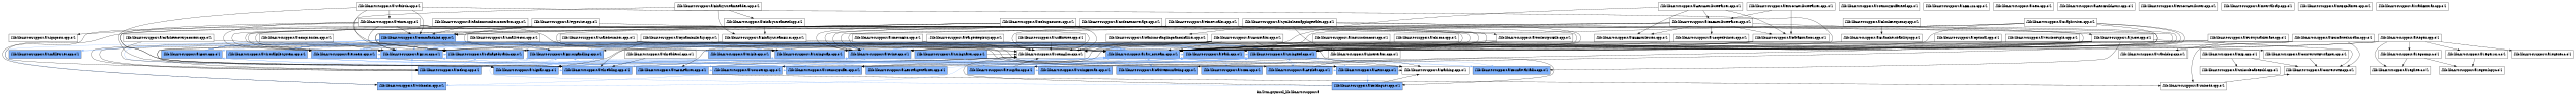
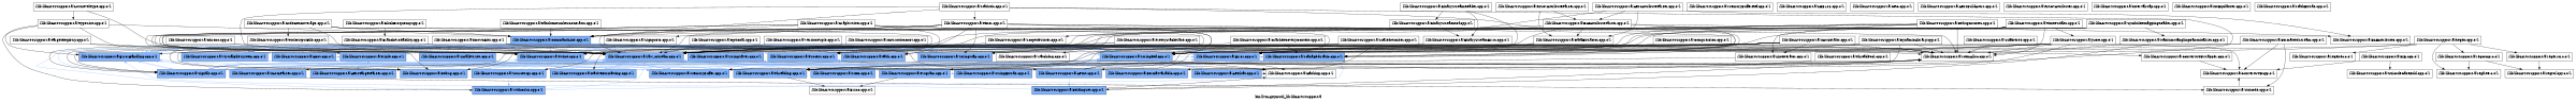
  digraph {
    label="bin/llvm-gsymutil_lib/libLLVMSupport.a"
    rankdir=TB
    node [group=0 shape=box]
    n1 [fillcolor="0.600000 0.5 1" group=1 label="{lib/libLLVMSupport.a(CommandLine.cpp.o)}" style=filled]
    n2 [label="{lib/libLLVMSupport.a(ConvertUTFWrapper.cpp.o)}"]
    n3 [fillcolor="0.600000 0.5 1" group=1 label="{lib/libLLVMSupport.a(Error.cpp.o)}" style=filled]
    n4 [fillcolor="0.600000 0.5 1" group=1 label="{lib/libLLVMSupport.a(ErrorHandling.cpp.o)}" style=filled]
    n5 [fillcolor="0.600000 0.5 1" group=1 label="{lib/libLLVMSupport.a(ManagedStatic.cpp.o)}" style=filled]
    n6 [label="{lib/libLLVMSupport.a(MemAlloc.cpp.o)}"]
    n7 [fillcolor="0.600000 0.5 1" group=1 label="{lib/libLLVMSupport.a(SmallPtrSet.cpp.o)}" style=filled]
    n8 [fillcolor="0.600000 0.5 1" group=1 label="{lib/libLLVMSupport.a(StringMap.cpp.o)}" style=filled]
    n9 [fillcolor="0.600000 0.5 1" group=1 label="{lib/libLLVMSupport.a(StringSaver.cpp.o)}" style=filled]
    n10 [fillcolor="0.600000 0.5 1" group=1 label="{lib/libLLVMSupport.a(StringRef.cpp.o)}" style=filled]
    n11 [fillcolor="0.600000 0.5 1" group=1 label="{lib/libLLVMSupport.a(Triple.cpp.o)}" style=filled]
    n12 [fillcolor="0.600000 0.5 1" group=1 label="{lib/libLLVMSupport.a(Twine.cpp.o)}" style=filled]
    n13 [fillcolor="0.600000 0.5 1" group=1 label="{lib/libLLVMSupport.a(VirtualFileSystem.cpp.o)}" style=filled]
    n14 [fillcolor="0.600000 0.5 1" group=1 label="{lib/libLLVMSupport.a(raw_ostream.cpp.o)}" style=filled]
    n15 [fillcolor="0.600000 0.5 1" group=1 label="{lib/libLLVMSupport.a(Host.cpp.o)}" style=filled]
    n16 [fillcolor="0.600000 0.5 1" group=1 label="{lib/libLLVMSupport.a(Path.cpp.o)}" style=filled]
    n17 [fillcolor="0.600000 0.5 1" group=1 label="{lib/libLLVMSupport.a(Process.cpp.o)}" style=filled]
    n18 [label="{lib/libLLVMSupport.a(ConvertUTF.cpp.o)}"]
    n19 [fillcolor="0.600000 0.5 1" group=1 label="{lib/libLLVMSupport.a(Debug.cpp.o)}" style=filled]
    n20 [fillcolor="0.600000 0.5 1" group=1 label="{lib/libLLVMSupport.a(Signals.cpp.o)}" style=filled]
    n21 [fillcolor="0.600000 0.5 1" group=1 label="{lib/libLLVMSupport.a(Threading.cpp.o)}" style=filled]
    n22 [fillcolor="0.600000 0.5 1" group=1 label="{lib/libLLVMSupport.a(APFloat.cpp.o)}" style=filled]
    n23 [fillcolor="0.600000 0.5 1" group=1 label="{lib/libLLVMSupport.a(APInt.cpp.o)}" style=filled]
    n24 [label="{lib/libLLVMSupport.a(Hashing.cpp.o)}"]
    n25 [fillcolor="0.600000 0.5 1" group=1 label="{lib/libLLVMSupport.a(ARMTargetParser.cpp.o)}" style=filled]
    n26 [fillcolor="0.600000 0.5 1" group=1 label="{lib/libLLVMSupport.a(MemoryBuffer.cpp.o)}" style=filled]
    n27 [fillcolor="0.600000 0.5 1" group=1 label="{lib/libLLVMSupport.a(SourceMgr.cpp.o)}" style=filled]
    n28 [fillcolor="0.600000 0.5 1" group=1 label="{lib/libLLVMSupport.a(YAMLParser.cpp.o)}" style=filled]
    n29 [fillcolor="0.600000 0.5 1" group=1 label="{lib/libLLVMSupport.a(FormatVariadic.cpp.o)}" style=filled]
    n30 [fillcolor="0.600000 0.5 1" group=1 label="{lib/libLLVMSupport.a(NativeFormatting.cpp.o)}" style=filled]
    n31 [fillcolor="0.600000 0.5 1" group=1 label="{lib/libLLVMSupport.a(Program.cpp.o)}" style=filled]
    n32 [fillcolor="0.600000 0.5 1" group=1 label="{lib/libLLVMSupport.a(MD5.cpp.o)}" style=filled]
    n33 [fillcolor="0.600000 0.5 1" group=1 label="{lib/libLLVMSupport.a(StringExtras.cpp.o)}" style=filled]
+   n34 [label="{lib/libLLVMSupport.a(Errno.cpp.o)}"]
    n35 [fillcolor="0.600000 0.5 1" group=1 label="{lib/libLLVMSupport.a(FoldingSet.cpp.o)}" style=filled]
    n36 [fillcolor="0.600000 0.5 1" group=1 label="{lib/libLLVMSupport.a(WithColor.cpp.o)}" style=filled]
    n37 [label="{lib/libLLVMSupport.a(Unicode.cpp.o)}"]
    n38 [label="{lib/libLLVMSupport.a(MemoryBufferRef.cpp.o)}"]
    n39 [label="{lib/libLLVMSupport.a(PrettyStackTrace.cpp.o)}"]
    n40 [label="{lib/libLLVMSupport.a(Watchdog.cpp.o)}"]
    n41 [label="{lib/libLLVMSupport.a(BranchProbability.cpp.o)}"]
    n42 [label="{lib/libLLVMSupport.a(TypeSize.cpp.o)}"]
    n43 [label="{lib/libLLVMSupport.a(KnownBits.cpp.o)}"]
    n44 [label="{lib/libLLVMSupport.a(CodeGenCoverage.cpp.o)}"]
    n45 [label="{lib/libLLVMSupport.a(ToolOutputFile.cpp.o)}"]
    n46 [label="{lib/libLLVMSupport.a(GraphWriter.cpp.o)}"]
    n47 [label="{lib/libLLVMSupport.a(DynamicLibrary.cpp.o)}"]
    n48 [label="{lib/libLLVMSupport.a(TargetRegistry.cpp.o)}"]
    n49 [label="{lib/libLLVMSupport.a(DataExtractor.cpp.o)}"]
    n50 [label="{lib/libLLVMSupport.a(DJB.cpp.o)}"]
    n51 [label="{lib/libLLVMSupport.a(UnicodeCaseFold.cpp.o)}"]
    n52 [label="{lib/libLLVMSupport.a(ScopedPrinter.cpp.o)}"]
    n53 [label="{lib/libLLVMSupport.a(Optional.cpp.o)}"]
    n54 [label="{lib/libLLVMSupport.a(ThreadPool.cpp.o)}"]
    n55 [label="{lib/libLLVMSupport.a(BinaryStreamError.cpp.o)}"]
    n56 [label="{lib/libLLVMSupport.a(BinaryStreamReader.cpp.o)}"]
    n57 [label="{lib/libLLVMSupport.a(BinaryStreamRef.cpp.o)}"]
    n58 [label="{lib/libLLVMSupport.a(Compression.cpp.o)}"]
    n59 [label="{lib/libLLVMSupport.a(LEB128.cpp.o)}"]
    n60 [label="{lib/libLLVMSupport.a(CRC.cpp.o)}"]
    n61 [label="{lib/libLLVMSupport.a(ARMBuildAttrs.cpp.o)}"]
    n62 [label="{lib/libLLVMSupport.a(ELFAttributeParser.cpp.o)}"]
    n63 [label="{lib/libLLVMSupport.a(ELFAttributes.cpp.o)}"]
    n64 [label="{lib/libLLVMSupport.a(RISCVAttributes.cpp.o)}"]
    n65 [label="{lib/libLLVMSupport.a(ARMAttributeParser.cpp.o)}"]
    n66 [label="{lib/libLLVMSupport.a(RISCVAttributeParser.cpp.o)}"]
-   n67 [label="{lib/libLLVMSupport.a(SmallVector.cpp.o)}"]
    n68 [label="{lib/libLLVMSupport.a(CrashRecoveryContext.cpp.o)}"]
+   n69 [label="{lib/libLLVMSupport.a(LowLevelType.cpp.o)}"]
    n70 [label="{lib/libLLVMSupport.a(BlockFrequency.cpp.o)}"]
    n71 [label="{lib/libLLVMSupport.a(IntervalMap.cpp.o)}"]
    n72 [label="{lib/libLLVMSupport.a(Timer.cpp.o)}"]
    n73 [label="{lib/libLLVMSupport.a(Signposts.cpp.o)}"]
    n74 [label="{lib/libLLVMSupport.a(IntEqClasses.cpp.o)}"]
    n75 [label="{lib/libLLVMSupport.a(MathExtras.cpp.o)}"]
    n76 [label="{lib/libLLVMSupport.a(FormattedStream.cpp.o)}"]
    n77 [label="{lib/libLLVMSupport.a(ScaledNumber.cpp.o)}"]
    n78 [label="{lib/libLLVMSupport.a(YAMLTraits.cpp.o)}"]
    n79 [label="{lib/libLLVMSupport.a(LineIterator.cpp.o)}"]
    n80 [label="{lib/libLLVMSupport.a(VersionTuple.cpp.o)}"]
    n81 [label="{lib/libLLVMSupport.a(DebugCounter.cpp.o)}"]
    n82 [label="{lib/libLLVMSupport.a(SuffixTree.cpp.o)}"]
    n83 [label="{lib/libLLVMSupport.a(JSON.cpp.o)}"]
    n84 [label="{lib/libLLVMSupport.a(Regex.cpp.o)}"]
    n85 [label="{lib/libLLVMSupport.a(regcomp.c.o)}"]
    n86 [label="{lib/libLLVMSupport.a(regfree.c.o)}"]
    n87 [label="{lib/libLLVMSupport.a(regerror.c.o)}"]
    n88 [label="{lib/libLLVMSupport.a(regexec.c.o)}"]
    n89 [label="{lib/libLLVMSupport.a(regstrlcpy.c.o)}"]
    n90 [label="{lib/libLLVMSupport.a(TimeProfiler.cpp.o)}"]
    n91 [label="{lib/libLLVMSupport.a(ItaniumManglingCanonicalizer.cpp.o)}"]
    n92 [label="{lib/libLLVMSupport.a(SymbolRemappingReader.cpp.o)}"]
    n93 [label="{lib/libLLVMSupport.a(InstructionCost.cpp.o)}"]
    n94 [label="{lib/libLLVMSupport.a(Chrono.cpp.o)}"]
    n95 [label="{lib/libLLVMSupport.a(RandomNumberGenerator.cpp.o)}"]
    n96 [label="{lib/libLLVMSupport.a(Statistic.cpp.o)}"]
    subgraph sub_1 {
      rank=same
      n1
    }
    subgraph sub_2 {
      rank=same
      n2
      n3
      n4
      n5
      n6
      n7
      n8
      n9
      n10
      n11
      n12
      n13
      n14
      n15
      n16
      n17
    }
    subgraph sub_3 {
      rank=same
      n18
      n19
      n20
      n21
      n22
      n23
      n24
      n25
      n26
      n27
      n28
      n29
      n30
      n31
      n32
      n33
    }
    subgraph sub_4 {
      rank=same
      n1
    }
    subgraph sub_5 {
      rank=same
      n2
      n3
      n4
      n5
      n6
      n7
      n8
      n9
      n10
      n11
      n12
      n13
      n14
      n15
      n16
      n17
    }
    subgraph sub_6 {
      rank=same
      n18
      n19
      n20
      n21
      n22
      n23
      n24
      n25
      n26
      n27
      n28
      n29
      n30
      n31
      n32
      n33
    }
    n1 -> n2
    n1 -> n3 [color="0.600000 0.5 1"]
    n1 -> n4 [color="0.600000 0.5 1"]
    n1 -> n5 [color="0.600000 0.5 1"]
    n1 -> n6
    n1 -> n7 [color="0.600000 0.5 1"]
    n1 -> n8 [color="0.600000 0.5 1"]
    n1 -> n9 [color="0.600000 0.5 1"]
    n1 -> n10 [color="0.600000 0.5 1"]
    n1 -> n11 [color="0.600000 0.5 1"]
    n1 -> n12 [color="0.600000 0.5 1"]
    n1 -> n13 [color="0.600000 0.5 1"]
    n1 -> n14 [color="0.600000 0.5 1"]
    n1 -> n15 [color="0.600000 0.5 1"]
    n1 -> n16 [color="0.600000 0.5 1"]
    n1 -> n17 [color="0.600000 0.5 1"]
    n2 -> n18
    n3 -> n4 [color="0.600000 0.5 1"]
    n3 -> n5 [color="0.600000 0.5 1"]
    n3 -> n12 [color="0.600000 0.5 1"]
    n3 -> n14 [color="0.600000 0.5 1"]
    n4 -> n12 [color="0.600000 0.5 1"]
    n4 -> n14 [color="0.600000 0.5 1"]
    n4 -> n19 [color="0.600000 0.5 1"]
    n4 -> n20 [color="0.600000 0.5 1"]
    n5 -> n21 [color="0.600000 0.5 1"]
    n7 -> n4 [color="0.600000 0.5 1"]
    n8 -> n4 [color="0.600000 0.5 1"]
    n9 -> n6
    n9 -> n10 [color="0.600000 0.5 1"]
    n10 -> n3 [color="0.600000 0.5 1"]
    n10 -> n22 [color="0.600000 0.5 1"]
    n10 -> n23 [color="0.600000 0.5 1"]
    n10 -> n24
    n11 -> n10 [color="0.600000 0.5 1"]
    n11 -> n12 [color="0.600000 0.5 1"]
    n11 -> n25 [color="0.600000 0.5 1"]
    n12 -> n14 [color="0.600000 0.5 1"]
    n13 -> n3 [color="0.600000 0.5 1"]
    n13 -> n6
    n13 -> n8 [color="0.600000 0.5 1"]
    n13 -> n10 [color="0.600000 0.5 1"]
    n13 -> n12 [color="0.600000 0.5 1"]
    n13 -> n14 [color="0.600000 0.5 1"]
    n13 -> n16 [color="0.600000 0.5 1"]
    n13 -> n26 [color="0.600000 0.5 1"]
    n13 -> n27 [color="0.600000 0.5 1"]
    n13 -> n28 [color="0.600000 0.5 1"]
    n14 -> n3 [color="0.600000 0.5 1"]
    n14 -> n4 [color="0.600000 0.5 1"]
    n14 -> n12 [color="0.600000 0.5 1"]
    n14 -> n16 [color="0.600000 0.5 1"]
    n14 -> n17 [color="0.600000 0.5 1"]
    n14 -> n29 [color="0.600000 0.5 1"]
    n14 -> n30 [color="0.600000 0.5 1"]
    n14 -> n31 [color="0.600000 0.5 1"]
    n15 -> n6
    n15 -> n8 [color="0.600000 0.5 1"]
    n15 -> n10 [color="0.600000 0.5 1"]
    n15 -> n11 [color="0.600000 0.5 1"]
    n15 -> n14 [color="0.600000 0.5 1"]
    n15 -> n26 [color="0.600000 0.5 1"]
    n16 -> n3 [color="0.600000 0.5 1"]
    n16 -> n10 [color="0.600000 0.5 1"]
    n16 -> n12 [color="0.600000 0.5 1"]
    n16 -> n17 [color="0.600000 0.5 1"]
    n16 -> n20 [color="0.600000 0.5 1"]
    n16 -> n32 [color="0.600000 0.5 1"]
    n17 -> n3 [color="0.600000 0.5 1"]
    n17 -> n5 [color="0.600000 0.5 1"]
    n17 -> n16 [color="0.600000 0.5 1"]
    n17 -> n24
    n17 -> n33 [color="0.600000 0.5 1"]
    n19 -> n5 [color="0.600000 0.5 1"]
    n19 -> n14 [color="0.600000 0.5 1"]
    n20 -> n1 [color="0.600000 0.5 1"]
    n20 -> n4 [color="0.600000 0.5 1"]
    n20 -> n6
    n20 -> n10 [color="0.600000 0.5 1"]
    n20 -> n12 [color="0.600000 0.5 1"]
    n20 -> n14 [color="0.600000 0.5 1"]
    n20 -> n16 [color="0.600000 0.5 1"]
    n20 -> n21 [color="0.600000 0.5 1"]
    n20 -> n26 [color="0.600000 0.5 1"]
    n20 -> n29 [color="0.600000 0.5 1"]
    n20 -> n30 [color="0.600000 0.5 1"]
    n20 -> n31 [color="0.600000 0.5 1"]
    n21 -> n4 [color="0.600000 0.5 1"]
    n21 -> n6
    n21 -> n10 [color="0.600000 0.5 1"]
    n21 -> n12 [color="0.600000 0.5 1"]
    n21 -> n15 [color="0.600000 0.5 1"]
+   n21 -> n34
    n22 -> n3 [color="0.600000 0.5 1"]
    n22 -> n10 [color="0.600000 0.5 1"]
    n22 -> n14 [color="0.600000 0.5 1"]
    n22 -> n23 [color="0.600000 0.5 1"]
    n22 -> n24
    n23 -> n14 [color="0.600000 0.5 1"]
    n23 -> n24
    n23 -> n35 [color="0.600000 0.5 1"]
    n25 -> n10 [color="0.600000 0.5 1"]
    n25 -> n11 [color="0.600000 0.5 1"]
    n26 -> n3 [color="0.600000 0.5 1"]
    n26 -> n12 [color="0.600000 0.5 1"]
    n26 -> n16 [color="0.600000 0.5 1"]
    n26 -> n17 [color="0.600000 0.5 1"]
    n26 -> n31 [color="0.600000 0.5 1"]
    n27 -> n10 [color="0.600000 0.5 1"]
    n27 -> n12 [color="0.600000 0.5 1"]
    n27 -> n14 [color="0.600000 0.5 1"]
    n27 -> n16 [color="0.600000 0.5 1"]
    n27 -> n26 [color="0.600000 0.5 1"]
    n27 -> n36 [color="0.600000 0.5 1"]
    n28 -> n4 [color="0.600000 0.5 1"]
    n28 -> n6
    n28 -> n10 [color="0.600000 0.5 1"]
    n28 -> n14 [color="0.600000 0.5 1"]
    n28 -> n26 [color="0.600000 0.5 1"]
    n28 -> n27 [color="0.600000 0.5 1"]
    n28 -> n37
    n29 -> n10 [color="0.600000 0.5 1"]
    n30 -> n14 [color="0.600000 0.5 1"]
    n31 -> n6
    n31 -> n9 [color="0.600000 0.5 1"]
    n31 -> n10 [color="0.600000 0.5 1"]
    n31 -> n14 [color="0.600000 0.5 1"]
    n31 -> n16 [color="0.600000 0.5 1"]
    n31 -> n33 [color="0.600000 0.5 1"]
+   n31 -> n34
    n32 -> n14 [color="0.600000 0.5 1"]
    n33 -> n10 [color="0.600000 0.5 1"]
    n33 -> n14 [color="0.600000 0.5 1"]
    n35 -> n4 [color="0.600000 0.5 1"]
    n35 -> n6
    n35 -> n24
    n36 -> n1 [color="0.600000 0.5 1"]
    n36 -> n3 [color="0.600000 0.5 1"]
    n36 -> n14 [color="0.600000 0.5 1"]
    n37 -> n18
    n39 -> n14
    n39 -> n20
    n39 -> n40
    n41 -> n14
    n42 -> n1
    n42 -> n4
    n42 -> n14
    n42 -> n36
    n43 -> n14
    n43 -> n19
    n43 -> n23
-   n44 -> n12
+   n44 -> n1
    n44 -> n14
    n44 -> n17
    n44 -> n21
    n44 -> n45
    n45 -> n14
    n45 -> n16
    n45 -> n20
    n46 -> n1
    n46 -> n10
    n46 -> n12
    n46 -> n14
    n46 -> n16
    n46 -> n31
    n47 -> n5
    n47 -> n6
    n47 -> n8
    n47 -> n21
    n48 -> n11
    n48 -> n14
    n49 -> n3
    n49 -> n10
    n49 -> n14
    n50 -> n18
    n50 -> n51
    n52 -> n14
    n53 -> n14
    n54 -> n21
    n55 -> n3
    n55 -> n14
    n56 -> n3
    n56 -> n55
    n56 -> n57
    n57 -> n55
    n58 -> n3
    n62 -> n3
    n62 -> n10
    n62 -> n12
    n62 -> n14
    n62 -> n49
    n62 -> n52
    n62 -> n63
    n65 -> n14
    n65 -> n49
    n65 -> n62
    n65 -> n63
    n66 -> n49
    n66 -> n62
-   n67 -> n4
    n68 -> n5
    n68 -> n20
+   n69 -> n14
+   n69 -> n42
    n70 -> n41
    n72 -> n1
    n72 -> n5
    n72 -> n6
    n72 -> n8
    n72 -> n14
    n72 -> n17
    n72 -> n21
    n72 -> n73
    n76 -> n14
    n76 -> n18
    n76 -> n19
    n76 -> n37
    n77 -> n14
    n77 -> n19
    n77 -> n22
    n77 -> n23
    n78 -> n4
    n78 -> n6
    n78 -> n8
    n78 -> n10
    n78 -> n12
    n78 -> n14
    n78 -> n26
    n78 -> n27
    n78 -> n28
    n78 -> n79
    n79 -> n26
    n80 -> n14
    n81 -> n1
    n81 -> n5
    n81 -> n6
    n81 -> n10
    n81 -> n14
    n81 -> n19
    n82 -> n6
    n83 -> n3
    n83 -> n6
    n83 -> n10
    n83 -> n12
    n83 -> n14
    n83 -> n18
    n83 -> n29
    n83 -> n30
    n84 -> n10
    n84 -> n12
    n84 -> n85
    n84 -> n86
    n84 -> n87
    n84 -> n88
    n85 -> n86
    n85 -> n89
    n87 -> n89
    n90 -> n3
    n90 -> n6
    n90 -> n8
    n90 -> n12
    n90 -> n14
    n90 -> n16
    n90 -> n17
    n90 -> n83
    n91 -> n6
    n91 -> n35
    n92 -> n3
    n92 -> n10
    n92 -> n12
    n92 -> n14
    n92 -> n79
    n92 -> n91
    n93 -> n14
    n94 -> n14
    n95 -> n1
    n96 -> n1
    n96 -> n5
    n96 -> n14
    n96 -> n21
    n96 -> n72
  }
